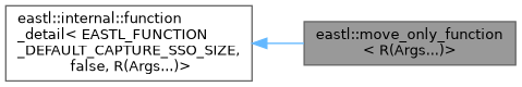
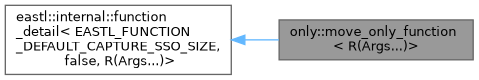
  digraph {
    rankdir=LR
    node [color=gray40 fontname=Helvetica fontsize=10 shape=box style=filled]
-   n1 [fillcolor=grey60 fontcolor=black height=0.2 label="eastl::move_only_function\l\< R(Args...)\>" width=0.4]
+   n1 [fillcolor=grey60 fontcolor=black height=0.2 label="only::move_only_function\l\< R(Args...)\>" width=0.4]
    n2 [fillcolor=white height=0.2 label="eastl::internal::function\l_detail\< EASTL_FUNCTION\l_DEFAULT_CAPTURE_SSO_SIZE,\l false, R(Args...)\>" width=0.4]
    n2 -> n1 [color=steelblue1 dir=back fontname=Helvetica fontsize=10 labelfontname=Helvetica labelfontsize=10 style=solid]
  }
